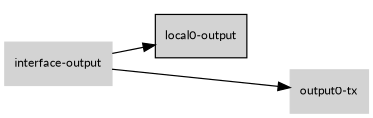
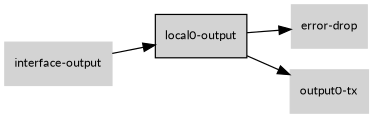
  digraph {
    fontname=Lato
    rankdir=LR
    node [color=lightgray fillcolor=lightgray fontcolor=black fontname=Lato fontsize=10 shape=box style=filled]
    edge [fontname=Lato fontsize=8]
    "local0-output" [color=black]
+   "error-drop"
    n3 [label="output0-tx"]
    "interface-output"
-   "interface-output" -> n3
+   "local0-output" -> "error-drop"
+   "local0-output" -> n3
    "interface-output" -> "local0-output"
  }
